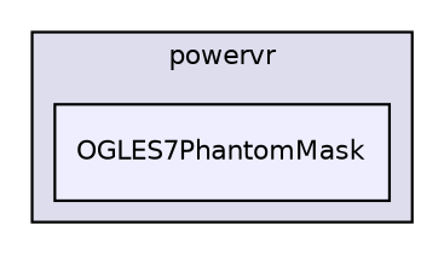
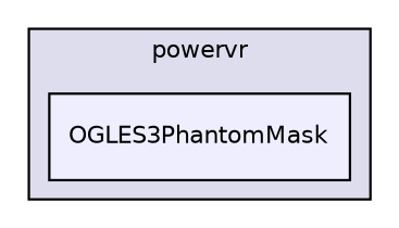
  digraph {
    compound=true
-   n1 [fillcolor="#eeeeff" fontname=Helvetica fontsize=10 label=OGLES7PhantomMask pencolor=black shape=box style=filled]
+   n1 [fillcolor="#eeeeff" fontname=Helvetica fontsize=10 label=OGLES3PhantomMask pencolor=black shape=box style=filled]
    subgraph cluster_1 {
      bgcolor="#ddddee"
      fontname=Helvetica
      fontsize=10
      label=powervr
      pencolor=black
      n1
    }
  }
